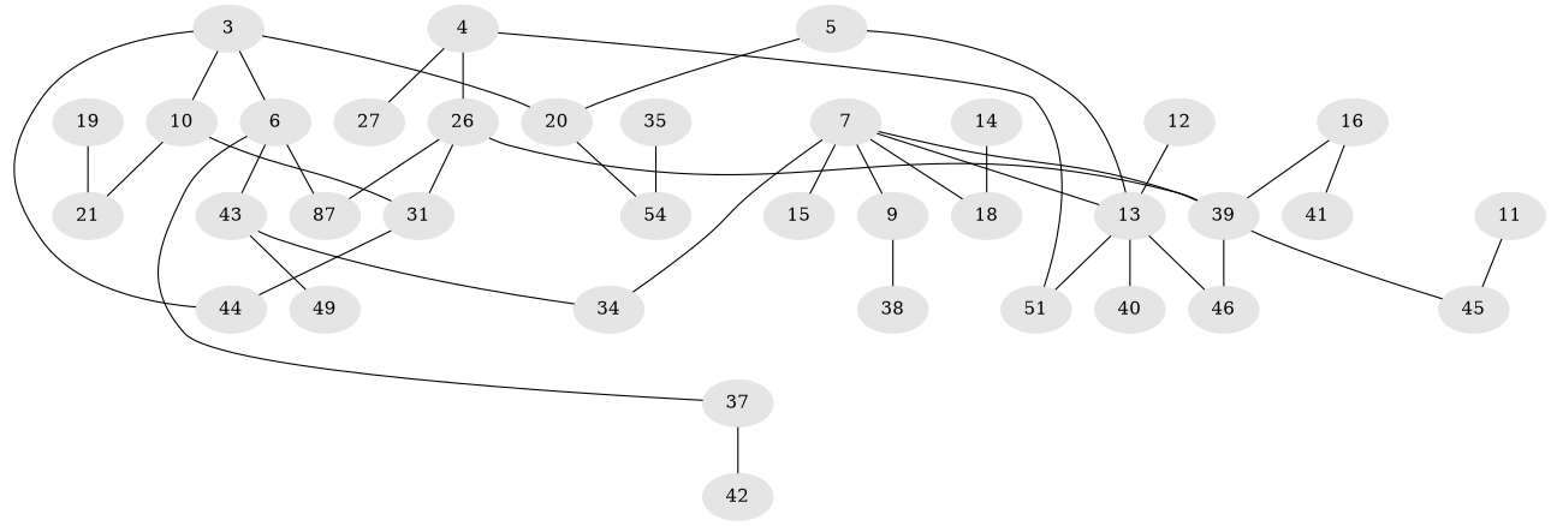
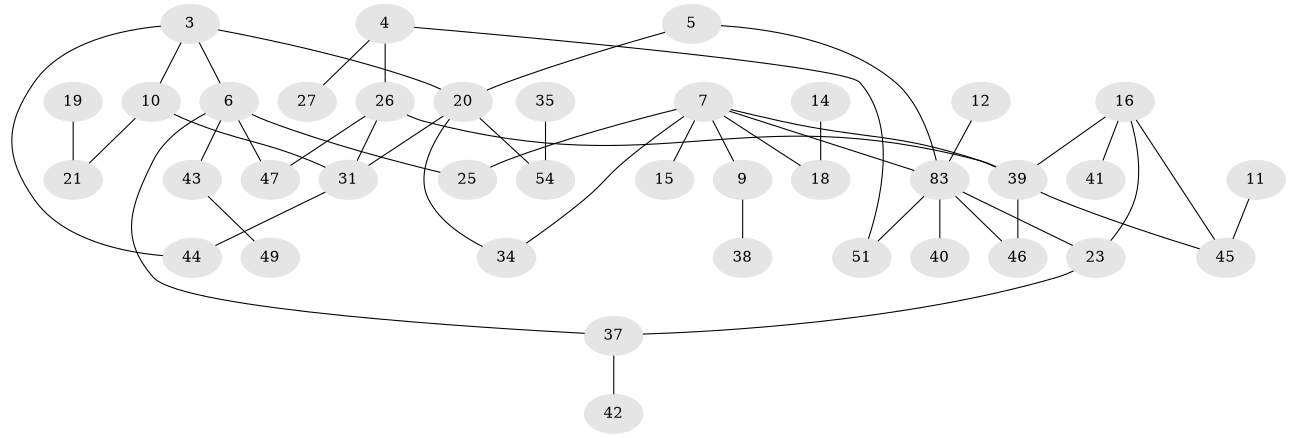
  graph {
    node [color=gray90 style=filled]
    edge [weight=1.0]
    3
    6
    10
    20
    44
+   25
    37
    43
-   47 [label=87]
+   47
    21
    31
    34
    54
    4
    26
    27
    51
    39
    5
-   13
+   13 [label=83]
+   23
    40
    46
    42
    49
    7
    9
    15
    18
    38
    45
    11
    12
    14
    16
    41
    19
    35
    3 -- 6
    3 -- 10
    3 -- 20
    3 -- 44
+   6 -- 25
    6 -- 37
    6 -- 43
    6 -- 47
    10 -- 21
    10 -- 31
-   43 -- 34
+   20 -- 31 [weight=2.0]
+   20 -- 34
    20 -- 54
    37 -- 42
    43 -- 49
    31 -- 44
    4 -- 26
    4 -- 27
    4 -- 51
    26 -- 47
    26 -- 31
    26 -- 39
    39 -- 46
    39 -- 45 [weight=2.0]
    5 -- 20
    5 -- 13
    13 -- 51
+   13 -- 23
    13 -- 40
    13 -- 46
+   23 -- 37
+   7 -- 25
    7 -- 34 [weight=2.0]
    7 -- 39
    7 -- 13
    7 -- 9
    7 -- 15
    7 -- 18
    9 -- 38
    11 -- 45 [weight=3.0]
    12 -- 13
    14 -- 18
    16 -- 39
+   16 -- 23
+   16 -- 45
    16 -- 41
    19 -- 21
    35 -- 54
  }
